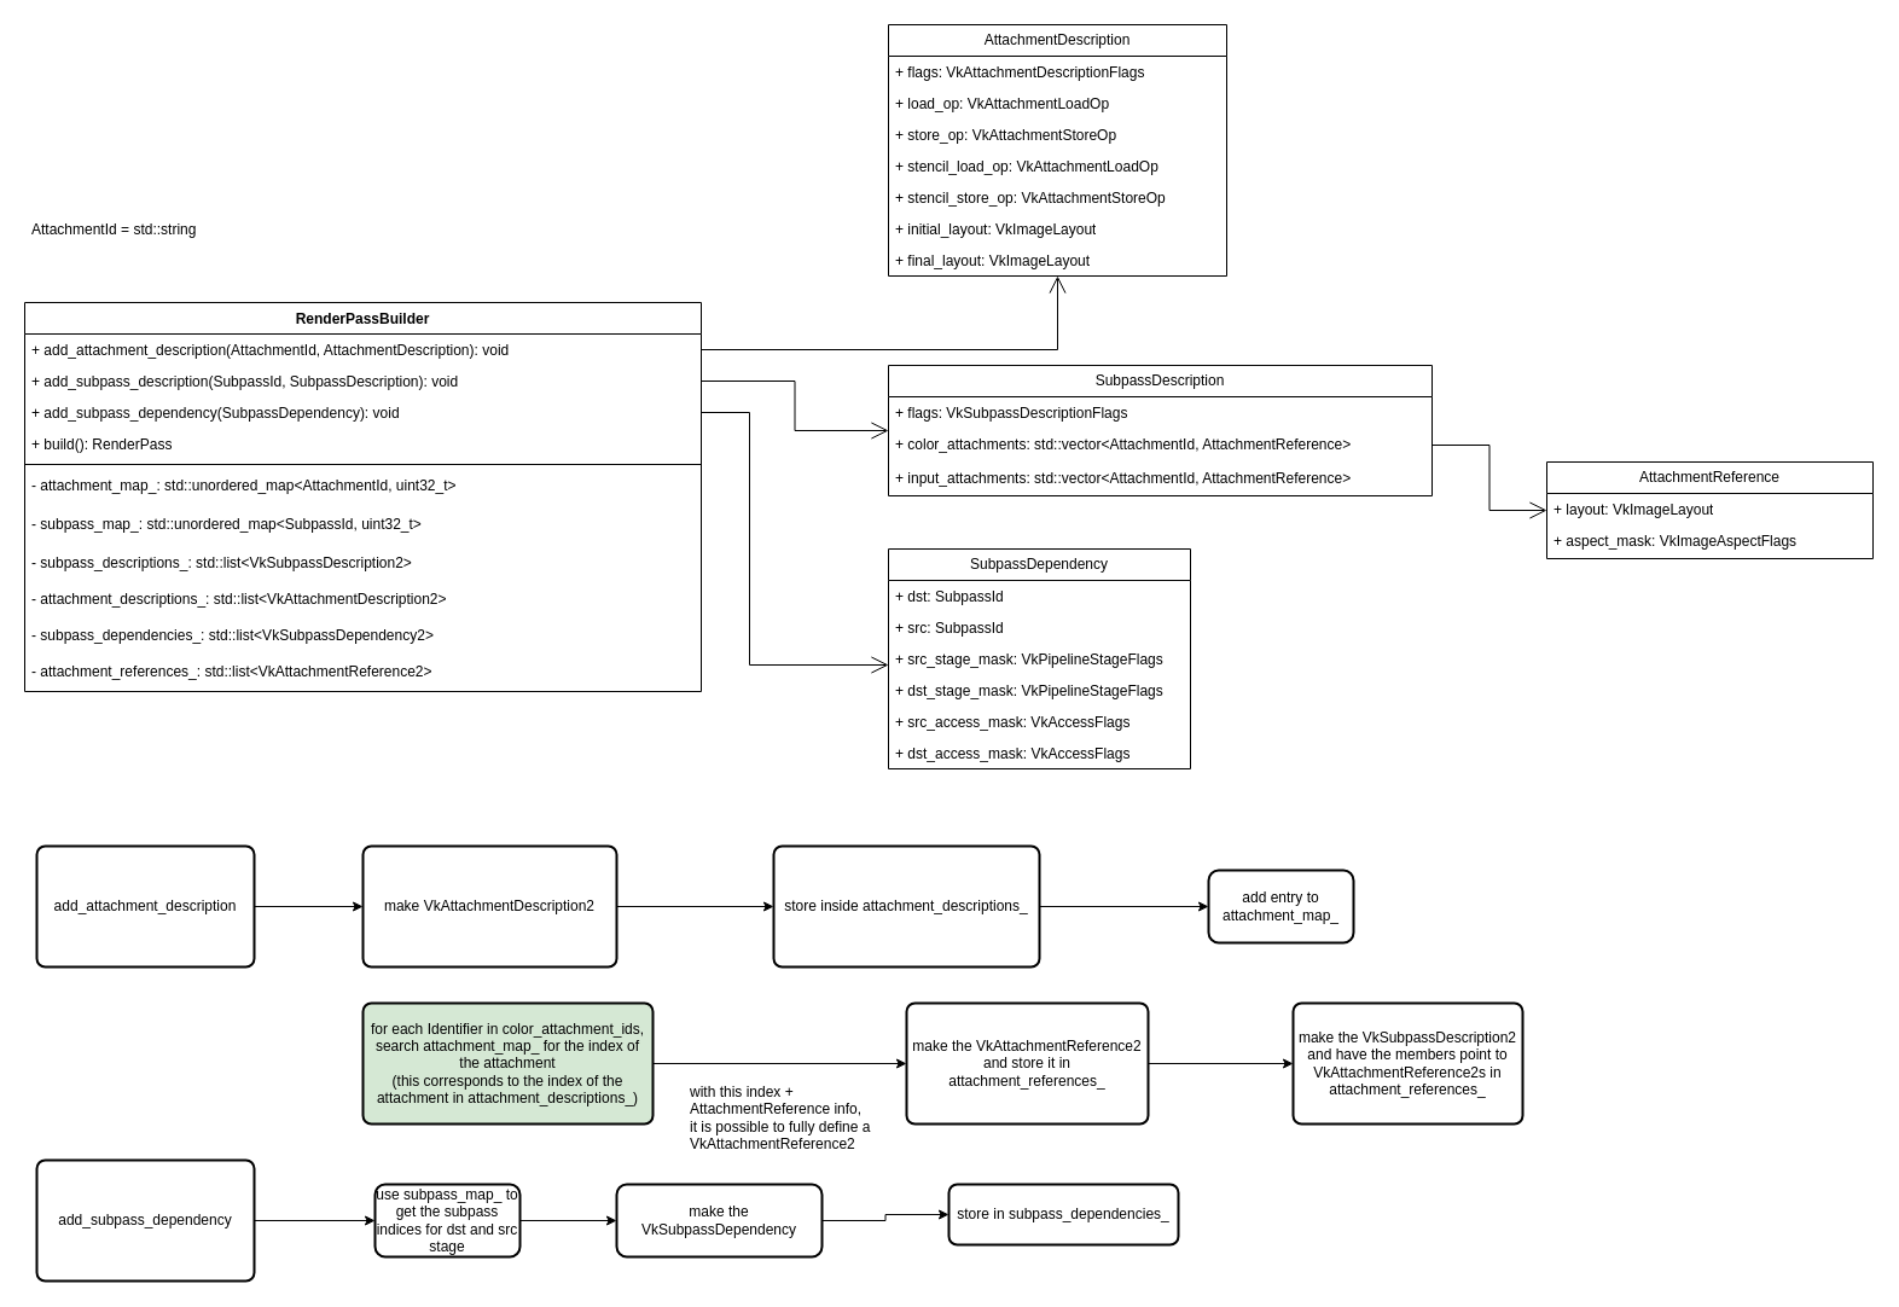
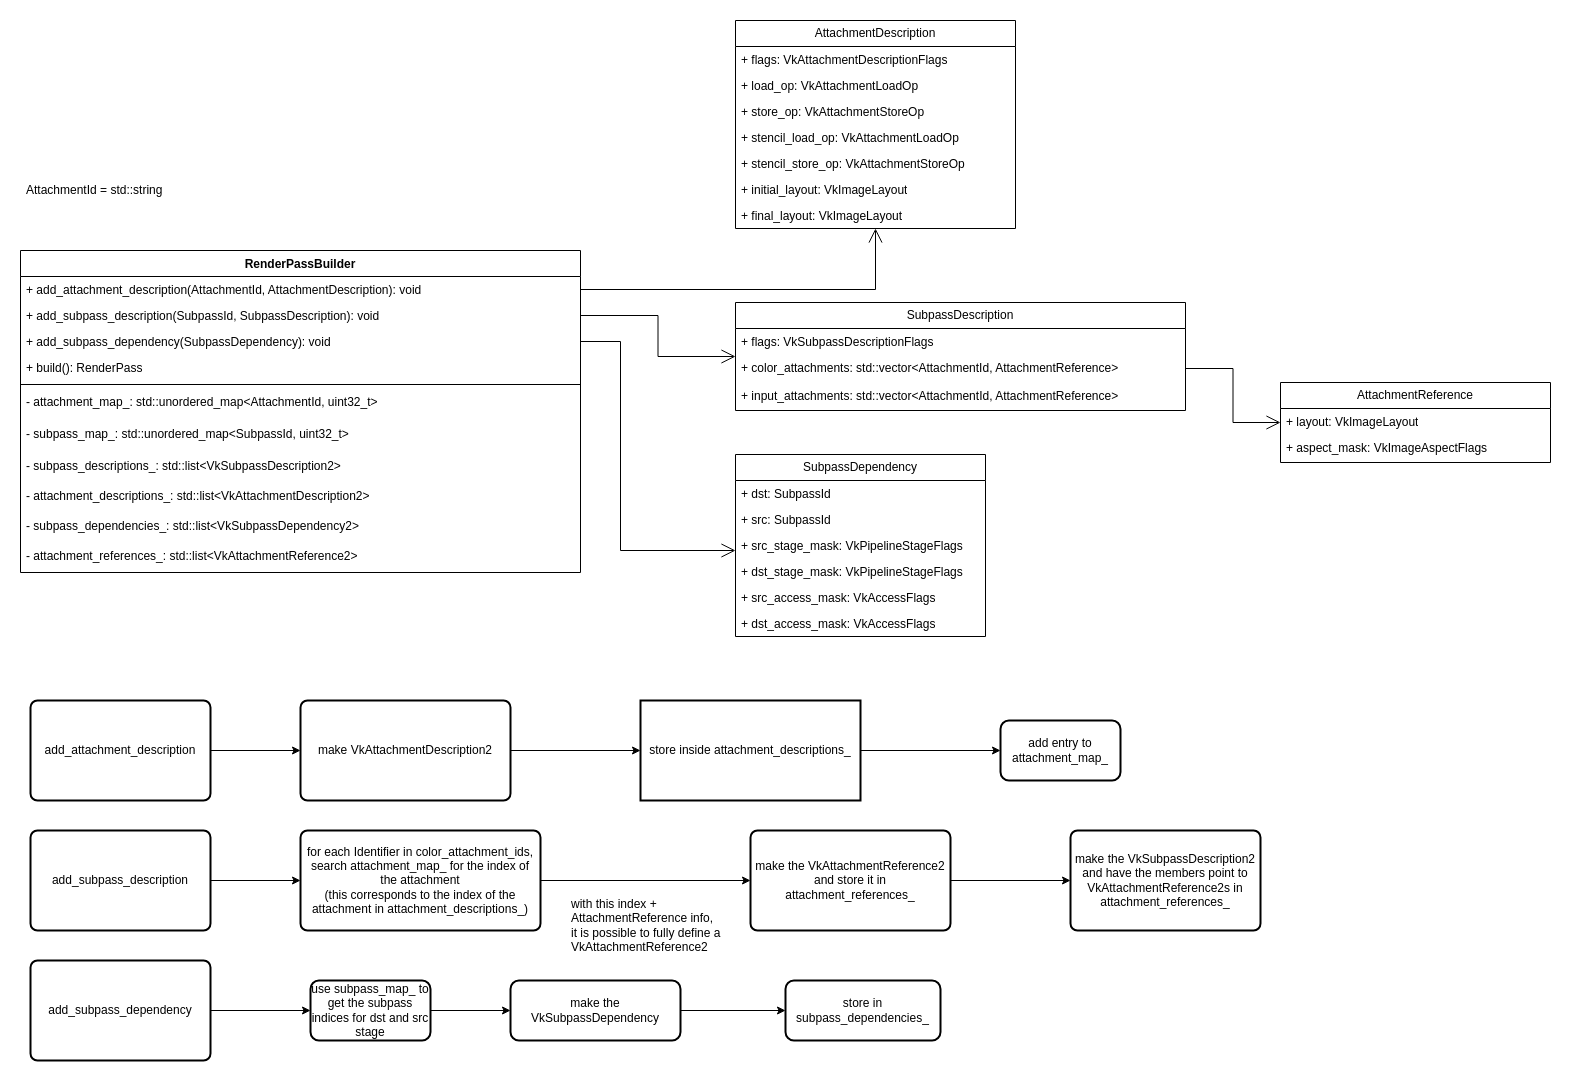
  <mxCell id="0" />
  <mxCell id="1" parent="0" />
  <mxCell id="2" value="RenderPassBuilder" style="swimlane;fontStyle=1;align=center;verticalAlign=top;childLayout=stackLayout;horizontal=1;startSize=26;horizontalStack=0;resizeParent=1;resizeParentMax=0;resizeLast=0;collapsible=1;marginBottom=0;whiteSpace=wrap;html=1;" vertex="1" parent="1"><mxGeometry x="20" y="250" width="560" height="322" as="geometry" /></mxCell>
  <mxCell id="3" value="+ add_attachment_description(AttachmentId, AttachmentDescription): void" style="text;strokeColor=none;fillColor=none;align=left;verticalAlign=top;spacingLeft=4;spacingRight=4;overflow=hidden;rotatable=0;points=[[0,0.5],[1,0.5]];portConstraint=eastwest;whiteSpace=wrap;html=1;" vertex="1" parent="2"><mxGeometry y="26" width="560" height="26" as="geometry" /></mxCell>
  <mxCell id="4" value="+ add_subpass_description(SubpassId, SubpassDescription): void" style="text;strokeColor=none;fillColor=none;align=left;verticalAlign=top;spacingLeft=4;spacingRight=4;overflow=hidden;rotatable=0;points=[[0,0.5],[1,0.5]];portConstraint=eastwest;whiteSpace=wrap;html=1;" vertex="1" parent="2"><mxGeometry y="52" width="560" height="26" as="geometry" /></mxCell>
  <mxCell id="5" value="+ add_subpass_dependency(SubpassDependency): void" style="text;strokeColor=none;fillColor=none;align=left;verticalAlign=top;spacingLeft=4;spacingRight=4;overflow=hidden;rotatable=0;points=[[0,0.5],[1,0.5]];portConstraint=eastwest;whiteSpace=wrap;html=1;" vertex="1" parent="2"><mxGeometry y="78" width="560" height="26" as="geometry" /></mxCell>
  <mxCell id="6" value="+ build(): RenderPass" style="text;strokeColor=none;fillColor=none;align=left;verticalAlign=top;spacingLeft=4;spacingRight=4;overflow=hidden;rotatable=0;points=[[0,0.5],[1,0.5]];portConstraint=eastwest;whiteSpace=wrap;html=1;" vertex="1" parent="2"><mxGeometry y="104" width="560" height="26" as="geometry" /></mxCell>
  <mxCell id="7" value="" style="line;strokeWidth=1;fillColor=none;align=left;verticalAlign=middle;spacingTop=-1;spacingLeft=3;spacingRight=3;rotatable=0;labelPosition=right;points=[];portConstraint=eastwest;strokeColor=inherit;" vertex="1" parent="2"><mxGeometry y="130" width="560" height="8" as="geometry" /></mxCell>
  <mxCell id="8" value="- attachment_map_: std::unordered_map&amp;lt;AttachmentId, uint32_t&amp;gt;" style="text;strokeColor=none;fillColor=none;align=left;verticalAlign=top;spacingLeft=4;spacingRight=4;overflow=hidden;rotatable=0;points=[[0,0.5],[1,0.5]];portConstraint=eastwest;whiteSpace=wrap;html=1;" vertex="1" parent="2"><mxGeometry y="138" width="560" height="32" as="geometry" /></mxCell>
  <mxCell id="9" value="- subpass_map_: std::unordered_map&amp;lt;SubpassId, uint32_t&amp;gt;" style="text;strokeColor=none;fillColor=none;align=left;verticalAlign=top;spacingLeft=4;spacingRight=4;overflow=hidden;rotatable=0;points=[[0,0.5],[1,0.5]];portConstraint=eastwest;whiteSpace=wrap;html=1;" vertex="1" parent="2"><mxGeometry y="170" width="560" height="32" as="geometry" /></mxCell>
  <mxCell id="10" value="- subpass_descriptions_: std::list&amp;lt;VkSubpassDescription2&amp;gt;" style="text;strokeColor=none;fillColor=none;align=left;verticalAlign=top;spacingLeft=4;spacingRight=4;overflow=hidden;rotatable=0;points=[[0,0.5],[1,0.5]];portConstraint=eastwest;whiteSpace=wrap;html=1;" vertex="1" parent="2"><mxGeometry y="202" width="560" height="30" as="geometry" /></mxCell>
  <mxCell id="11" value="- attachment_descriptions_: std::list&amp;lt;VkAttachmentDescription2&amp;gt;" style="text;strokeColor=none;fillColor=none;align=left;verticalAlign=top;spacingLeft=4;spacingRight=4;overflow=hidden;rotatable=0;points=[[0,0.5],[1,0.5]];portConstraint=eastwest;whiteSpace=wrap;html=1;" vertex="1" parent="2"><mxGeometry y="232" width="560" height="30" as="geometry" /></mxCell>
  <mxCell id="12" value="- subpass_dependencies_: std::list&amp;lt;VkSubpassDependency2&amp;gt;" style="text;strokeColor=none;fillColor=none;align=left;verticalAlign=top;spacingLeft=4;spacingRight=4;overflow=hidden;rotatable=0;points=[[0,0.5],[1,0.5]];portConstraint=eastwest;whiteSpace=wrap;html=1;" vertex="1" parent="2"><mxGeometry y="262" width="560" height="30" as="geometry" /></mxCell>
  <mxCell id="13" value="- attachment_references_: std::list&amp;lt;VkAttachmentReference2&amp;gt;" style="text;strokeColor=none;fillColor=none;align=left;verticalAlign=top;spacingLeft=4;spacingRight=4;overflow=hidden;rotatable=0;points=[[0,0.5],[1,0.5]];portConstraint=eastwest;whiteSpace=wrap;html=1;" vertex="1" parent="2"><mxGeometry y="292" width="560" height="30" as="geometry" /></mxCell>
  <mxCell id="14" value="AttachmentDescription" style="swimlane;fontStyle=0;childLayout=stackLayout;horizontal=1;startSize=26;fillColor=none;horizontalStack=0;resizeParent=1;resizeParentMax=0;resizeLast=0;collapsible=1;marginBottom=0;whiteSpace=wrap;html=1;" vertex="1" parent="1"><mxGeometry x="735" y="20" width="280" height="208" as="geometry" /></mxCell>
  <mxCell id="15" value="+ flags: VkAttachmentDescriptionFlags" style="text;strokeColor=none;fillColor=none;align=left;verticalAlign=top;spacingLeft=4;spacingRight=4;overflow=hidden;rotatable=0;points=[[0,0.5],[1,0.5]];portConstraint=eastwest;whiteSpace=wrap;html=1;" vertex="1" parent="14"><mxGeometry y="26" width="280" height="26" as="geometry" /></mxCell>
  <mxCell id="16" value="+ load_op: VkAttachmentLoadOp" style="text;strokeColor=none;fillColor=none;align=left;verticalAlign=top;spacingLeft=4;spacingRight=4;overflow=hidden;rotatable=0;points=[[0,0.5],[1,0.5]];portConstraint=eastwest;whiteSpace=wrap;html=1;" vertex="1" parent="14"><mxGeometry y="52" width="280" height="26" as="geometry" /></mxCell>
  <mxCell id="17" value="+ store_op: VkAttachmentStoreOp" style="text;strokeColor=none;fillColor=none;align=left;verticalAlign=top;spacingLeft=4;spacingRight=4;overflow=hidden;rotatable=0;points=[[0,0.5],[1,0.5]];portConstraint=eastwest;whiteSpace=wrap;html=1;" vertex="1" parent="14"><mxGeometry y="78" width="280" height="26" as="geometry" /></mxCell>
  <mxCell id="18" value="+ stencil_load_op: VkAttachmentLoadOp" style="text;strokeColor=none;fillColor=none;align=left;verticalAlign=top;spacingLeft=4;spacingRight=4;overflow=hidden;rotatable=0;points=[[0,0.5],[1,0.5]];portConstraint=eastwest;whiteSpace=wrap;html=1;" vertex="1" parent="14"><mxGeometry y="104" width="280" height="26" as="geometry" /></mxCell>
  <mxCell id="19" value="+ stencil_store_op: VkAttachmentStoreOp" style="text;strokeColor=none;fillColor=none;align=left;verticalAlign=top;spacingLeft=4;spacingRight=4;overflow=hidden;rotatable=0;points=[[0,0.5],[1,0.5]];portConstraint=eastwest;whiteSpace=wrap;html=1;" vertex="1" parent="14"><mxGeometry y="130" width="280" height="26" as="geometry" /></mxCell>
  <mxCell id="20" value="+ initial_layout: VkImageLayout" style="text;strokeColor=none;fillColor=none;align=left;verticalAlign=top;spacingLeft=4;spacingRight=4;overflow=hidden;rotatable=0;points=[[0,0.5],[1,0.5]];portConstraint=eastwest;whiteSpace=wrap;html=1;" vertex="1" parent="14"><mxGeometry y="156" width="280" height="26" as="geometry" /></mxCell>
  <mxCell id="21" value="+ final_layout: VkImageLayout" style="text;strokeColor=none;fillColor=none;align=left;verticalAlign=top;spacingLeft=4;spacingRight=4;overflow=hidden;rotatable=0;points=[[0,0.5],[1,0.5]];portConstraint=eastwest;whiteSpace=wrap;html=1;" vertex="1" parent="14"><mxGeometry y="182" width="280" height="26" as="geometry" /></mxCell>
  <mxCell id="22" value="" style="endArrow=open;endFill=1;endSize=12;html=1;rounded=0;edgeStyle=orthogonalEdgeStyle;" edge="1" parent="1" source="3" target="14"><mxGeometry width="160" relative="1" as="geometry"><mxPoint x="610" y="340" as="sourcePoint" /><mxPoint x="770" y="340" as="targetPoint" /></mxGeometry></mxCell>
  <mxCell id="23" value="SubpassDescription" style="swimlane;fontStyle=0;childLayout=stackLayout;horizontal=1;startSize=26;fillColor=none;horizontalStack=0;resizeParent=1;resizeParentMax=0;resizeLast=0;collapsible=1;marginBottom=0;whiteSpace=wrap;html=1;" vertex="1" parent="1"><mxGeometry x="735" y="302" width="450" height="108" as="geometry" /></mxCell>
  <mxCell id="24" value="+ flags: VkSubpassDescriptionFlags" style="text;strokeColor=none;fillColor=none;align=left;verticalAlign=top;spacingLeft=4;spacingRight=4;overflow=hidden;rotatable=0;points=[[0,0.5],[1,0.5]];portConstraint=eastwest;whiteSpace=wrap;html=1;" vertex="1" parent="23"><mxGeometry y="26" width="450" height="26" as="geometry" /></mxCell>
  <mxCell id="25" value="+ color_attachments: std::vector&amp;lt;AttachmentId, AttachmentReference&amp;gt;" style="text;strokeColor=none;fillColor=none;align=left;verticalAlign=top;spacingLeft=4;spacingRight=4;overflow=hidden;rotatable=0;points=[[0,0.5],[1,0.5]];portConstraint=eastwest;whiteSpace=wrap;html=1;" vertex="1" parent="23"><mxGeometry y="52" width="450" height="28" as="geometry" /></mxCell>
  <mxCell id="26" value="+ input_attachments: std::vector&amp;lt;AttachmentId, AttachmentReference&amp;gt;" style="text;strokeColor=none;fillColor=none;align=left;verticalAlign=top;spacingLeft=4;spacingRight=4;overflow=hidden;rotatable=0;points=[[0,0.5],[1,0.5]];portConstraint=eastwest;whiteSpace=wrap;html=1;" vertex="1" parent="23"><mxGeometry y="80" width="450" height="28" as="geometry" /></mxCell>
  <mxCell id="27" value="" style="endArrow=open;endFill=1;endSize=12;html=1;rounded=0;edgeStyle=orthogonalEdgeStyle;" edge="1" parent="1" source="4" target="23"><mxGeometry width="160" relative="1" as="geometry"><mxPoint x="750" y="400" as="sourcePoint" /><mxPoint x="910" y="400" as="targetPoint" /></mxGeometry></mxCell>
  <mxCell id="28" value="AttachmentId = std::string" style="text;strokeColor=none;fillColor=none;align=left;verticalAlign=top;spacingLeft=4;spacingRight=4;overflow=hidden;rotatable=0;points=[[0,0.5],[1,0.5]];portConstraint=eastwest;whiteSpace=wrap;html=1;" vertex="1" parent="1"><mxGeometry x="20" y="176" width="210" height="26" as="geometry" /></mxCell>
  <mxCell id="29" style="edgeStyle=orthogonalEdgeStyle;rounded=0;orthogonalLoop=1;jettySize=auto;html=1;exitX=1;exitY=0.5;exitDx=0;exitDy=0;" edge="1" parent="1" source="30" target="32"><mxGeometry relative="1" as="geometry"><mxPoint x="330" y="750" as="targetPoint" /></mxGeometry></mxCell>
  <mxCell id="30" value="add_attachment_description" style="rounded=1;whiteSpace=wrap;html=1;absoluteArcSize=1;arcSize=14;strokeWidth=2;" vertex="1" parent="1"><mxGeometry x="30" y="700" width="180" height="100" as="geometry" /></mxCell>
  <mxCell id="31" style="edgeStyle=orthogonalEdgeStyle;rounded=0;orthogonalLoop=1;jettySize=auto;html=1;" edge="1" parent="1" source="32" target="34"><mxGeometry relative="1" as="geometry"><mxPoint x="690" y="750" as="targetPoint" /></mxGeometry></mxCell>
  <mxCell id="32" value="make VkAttachmentDescription2" style="rounded=1;whiteSpace=wrap;html=1;absoluteArcSize=1;arcSize=14;strokeWidth=2;" vertex="1" parent="1"><mxGeometry x="300" y="700" width="210" height="100" as="geometry" /></mxCell>
  <mxCell id="33" value="" style="edgeStyle=orthogonalEdgeStyle;rounded=0;orthogonalLoop=1;jettySize=auto;html=1;" edge="1" parent="1" source="34" target="47"><mxGeometry relative="1" as="geometry" /></mxCell>
- <mxCell id="34" value="store inside attachment_descriptions_" style="rounded=1;whiteSpace=wrap;html=1;absoluteArcSize=1;arcSize=14;strokeWidth=2;" vertex="1" parent="1"><mxGeometry x="640" y="700" width="220" height="100" as="geometry" /></mxCell>
+ <mxCell id="34" value="store inside attachment_descriptions_" style="whiteSpace=wrap;html=1;absoluteArcSize=1;arcSize=14;strokeWidth=2;rounded=0;" vertex="1" parent="1"><mxGeometry x="640" y="700" width="220" height="100" as="geometry" /></mxCell>
+ <mxCell id="35" style="edgeStyle=orthogonalEdgeStyle;rounded=0;orthogonalLoop=1;jettySize=auto;html=1;" edge="1" parent="1" source="36" target="38"><mxGeometry relative="1" as="geometry"><mxPoint x="310" y="890" as="targetPoint" /></mxGeometry></mxCell>
+ <mxCell id="36" value="add_subpass_description" style="rounded=1;whiteSpace=wrap;html=1;absoluteArcSize=1;arcSize=14;strokeWidth=2;" vertex="1" parent="1"><mxGeometry x="30" y="830" width="180" height="100" as="geometry" /></mxCell>
  <mxCell id="37" style="edgeStyle=orthogonalEdgeStyle;rounded=0;orthogonalLoop=1;jettySize=auto;html=1;" edge="1" parent="1" source="38" target="44"><mxGeometry relative="1" as="geometry"><mxPoint x="660" y="880" as="targetPoint" /></mxGeometry></mxCell>
- <mxCell id="38" value="for each Identifier in color_attachment_ids, search attachment_map_ for the index of&lt;div&gt;the attachment&lt;/div&gt;&lt;div&gt;(this corresponds to the index of the attachment in attachment_descriptions_)&lt;/div&gt;" style="rounded=1;whiteSpace=wrap;html=1;absoluteArcSize=1;arcSize=14;strokeWidth=2;fillColor=#d5e8d4;" vertex="1" parent="1"><mxGeometry x="300" y="830" width="240" height="100" as="geometry" /></mxCell>
+ <mxCell id="38" value="for each Identifier in color_attachment_ids, search attachment_map_ for the index of&lt;div&gt;the attachment&lt;/div&gt;&lt;div&gt;(this corresponds to the index of the attachment in attachment_descriptions_)&lt;/div&gt;" style="rounded=1;whiteSpace=wrap;html=1;absoluteArcSize=1;arcSize=14;strokeWidth=2;" vertex="1" parent="1"><mxGeometry x="300" y="830" width="240" height="100" as="geometry" /></mxCell>
  <mxCell id="39" value="" style="endArrow=open;endFill=1;endSize=12;html=1;rounded=0;edgeStyle=orthogonalEdgeStyle;" edge="1" parent="1" source="25" target="40"><mxGeometry width="160" relative="1" as="geometry"><mxPoint x="1090" y="520" as="sourcePoint" /><mxPoint x="1270" y="420" as="targetPoint" /></mxGeometry></mxCell>
  <mxCell id="40" value="AttachmentReference" style="swimlane;fontStyle=0;childLayout=stackLayout;horizontal=1;startSize=26;fillColor=none;horizontalStack=0;resizeParent=1;resizeParentMax=0;resizeLast=0;collapsible=1;marginBottom=0;whiteSpace=wrap;html=1;" vertex="1" parent="1"><mxGeometry x="1280" y="382" width="270" height="80" as="geometry" /></mxCell>
  <mxCell id="41" value="+ layout: VkImageLayout" style="text;strokeColor=none;fillColor=none;align=left;verticalAlign=top;spacingLeft=4;spacingRight=4;overflow=hidden;rotatable=0;points=[[0,0.5],[1,0.5]];portConstraint=eastwest;whiteSpace=wrap;html=1;" vertex="1" parent="40"><mxGeometry y="26" width="270" height="26" as="geometry" /></mxCell>
  <mxCell id="42" value="+ aspect_mask: VkImageAspectFlags" style="text;strokeColor=none;fillColor=none;align=left;verticalAlign=top;spacingLeft=4;spacingRight=4;overflow=hidden;rotatable=0;points=[[0,0.5],[1,0.5]];portConstraint=eastwest;whiteSpace=wrap;html=1;" vertex="1" parent="40"><mxGeometry y="52" width="270" height="28" as="geometry" /></mxCell>
  <mxCell id="43" style="edgeStyle=orthogonalEdgeStyle;rounded=0;orthogonalLoop=1;jettySize=auto;html=1;" edge="1" parent="1" source="44" target="46"><mxGeometry relative="1" as="geometry"><mxPoint x="1040" y="880" as="targetPoint" /></mxGeometry></mxCell>
  <mxCell id="44" value="make the VkAttachmentReference2&lt;div&gt;and store it in attachment_references_&lt;/div&gt;" style="rounded=1;whiteSpace=wrap;html=1;absoluteArcSize=1;arcSize=14;strokeWidth=2;" vertex="1" parent="1"><mxGeometry x="750" y="830" width="200" height="100" as="geometry" /></mxCell>
  <mxCell id="45" value="&lt;span style=&quot;text-align: center;&quot;&gt;with this index + AttachmentReference info,&lt;/span&gt;&lt;div&gt;&lt;span style=&quot;text-align: center;&quot;&gt;it is possible to fully define a VkAttachmentReference2&lt;/span&gt;&lt;/div&gt;" style="text;strokeColor=none;fillColor=none;align=left;verticalAlign=top;spacingLeft=4;spacingRight=4;overflow=hidden;rotatable=0;points=[[0,0.5],[1,0.5]];portConstraint=eastwest;whiteSpace=wrap;html=1;" vertex="1" parent="1"><mxGeometry x="565" y="890" width="170" height="80" as="geometry" /></mxCell>
  <mxCell id="46" value="make the VkSubpassDescription2&lt;div&gt;and have the members point to VkAttachmentReference2s in attachment_references_&lt;/div&gt;" style="rounded=1;whiteSpace=wrap;html=1;absoluteArcSize=1;arcSize=14;strokeWidth=2;" vertex="1" parent="1"><mxGeometry x="1070" y="830" width="190" height="100" as="geometry" /></mxCell>
  <mxCell id="47" value="add entry to attachment_map_" style="whiteSpace=wrap;html=1;rounded=1;arcSize=14;strokeWidth=2;" vertex="1" parent="1"><mxGeometry x="1000" y="720" width="120" height="60" as="geometry" /></mxCell>
  <mxCell id="48" value="" style="endArrow=open;endFill=1;endSize=12;html=1;rounded=0;edgeStyle=orthogonalEdgeStyle;" edge="1" parent="1" source="5" target="49"><mxGeometry width="160" relative="1" as="geometry"><mxPoint x="670" y="540" as="sourcePoint" /><mxPoint x="930" y="550" as="targetPoint" /><Array as="points"><mxPoint x="620" y="341" /><mxPoint x="620" y="550" /></Array></mxGeometry></mxCell>
  <mxCell id="49" value="SubpassDependency" style="swimlane;fontStyle=0;childLayout=stackLayout;horizontal=1;startSize=26;fillColor=none;horizontalStack=0;resizeParent=1;resizeParentMax=0;resizeLast=0;collapsible=1;marginBottom=0;whiteSpace=wrap;html=1;" vertex="1" parent="1"><mxGeometry x="735" y="454" width="250" height="182" as="geometry" /></mxCell>
  <mxCell id="50" value="+ dst: SubpassId" style="text;strokeColor=none;fillColor=none;align=left;verticalAlign=top;spacingLeft=4;spacingRight=4;overflow=hidden;rotatable=0;points=[[0,0.5],[1,0.5]];portConstraint=eastwest;whiteSpace=wrap;html=1;" vertex="1" parent="49"><mxGeometry y="26" width="250" height="26" as="geometry" /></mxCell>
  <mxCell id="51" value="+ src: SubpassId" style="text;strokeColor=none;fillColor=none;align=left;verticalAlign=top;spacingLeft=4;spacingRight=4;overflow=hidden;rotatable=0;points=[[0,0.5],[1,0.5]];portConstraint=eastwest;whiteSpace=wrap;html=1;" vertex="1" parent="49"><mxGeometry y="52" width="250" height="26" as="geometry" /></mxCell>
  <mxCell id="52" value="+ src_stage_mask: VkPipelineStageFlags" style="text;strokeColor=none;fillColor=none;align=left;verticalAlign=top;spacingLeft=4;spacingRight=4;overflow=hidden;rotatable=0;points=[[0,0.5],[1,0.5]];portConstraint=eastwest;whiteSpace=wrap;html=1;" vertex="1" parent="49"><mxGeometry y="78" width="250" height="26" as="geometry" /></mxCell>
  <mxCell id="53" value="+ dst_stage_mask: VkPipelineStageFlags" style="text;strokeColor=none;fillColor=none;align=left;verticalAlign=top;spacingLeft=4;spacingRight=4;overflow=hidden;rotatable=0;points=[[0,0.5],[1,0.5]];portConstraint=eastwest;whiteSpace=wrap;html=1;" vertex="1" parent="49"><mxGeometry y="104" width="250" height="26" as="geometry" /></mxCell>
  <mxCell id="54" value="+ src_access_mask: VkAccessFlags" style="text;strokeColor=none;fillColor=none;align=left;verticalAlign=top;spacingLeft=4;spacingRight=4;overflow=hidden;rotatable=0;points=[[0,0.5],[1,0.5]];portConstraint=eastwest;whiteSpace=wrap;html=1;" vertex="1" parent="49"><mxGeometry y="130" width="250" height="26" as="geometry" /></mxCell>
  <mxCell id="55" value="+ dst_access_mask: VkAccessFlags" style="text;strokeColor=none;fillColor=none;align=left;verticalAlign=top;spacingLeft=4;spacingRight=4;overflow=hidden;rotatable=0;points=[[0,0.5],[1,0.5]];portConstraint=eastwest;whiteSpace=wrap;html=1;" vertex="1" parent="49"><mxGeometry y="156" width="250" height="26" as="geometry" /></mxCell>
  <mxCell id="56" value="" style="edgeStyle=orthogonalEdgeStyle;rounded=0;orthogonalLoop=1;jettySize=auto;html=1;" edge="1" parent="1" source="57" target="59"><mxGeometry relative="1" as="geometry" /></mxCell>
  <mxCell id="57" value="add_subpass_dependency" style="rounded=1;whiteSpace=wrap;html=1;absoluteArcSize=1;arcSize=14;strokeWidth=2;" vertex="1" parent="1"><mxGeometry x="30" y="960" width="180" height="100" as="geometry" /></mxCell>
  <mxCell id="58" value="" style="edgeStyle=orthogonalEdgeStyle;rounded=0;orthogonalLoop=1;jettySize=auto;html=1;" edge="1" parent="1" source="59" target="61"><mxGeometry relative="1" as="geometry" /></mxCell>
  <mxCell id="59" value="use subpass_map_ to get the subpass indices for dst and src stage" style="whiteSpace=wrap;html=1;rounded=1;arcSize=14;strokeWidth=2;" vertex="1" parent="1"><mxGeometry x="310" y="980" width="120" height="60" as="geometry" /></mxCell>
  <mxCell id="60" value="" style="edgeStyle=orthogonalEdgeStyle;rounded=0;orthogonalLoop=1;jettySize=auto;html=1;" edge="1" parent="1" source="61" target="62"><mxGeometry relative="1" as="geometry" /></mxCell>
  <mxCell id="61" value="make the VkSubpassDependency" style="whiteSpace=wrap;html=1;rounded=1;arcSize=14;strokeWidth=2;" vertex="1" parent="1"><mxGeometry x="510" y="980" width="170" height="60" as="geometry" /></mxCell>
- <mxCell id="62" value="store in subpass_dependencies_" style="whiteSpace=wrap;html=1;rounded=1;arcSize=14;strokeWidth=2;" vertex="1" parent="1"><mxGeometry x="785" y="980" width="190" height="50" as="geometry" /></mxCell>
+ <mxCell id="62" value="store in subpass_dependencies_" style="whiteSpace=wrap;html=1;rounded=1;arcSize=14;strokeWidth=2;" vertex="1" parent="1"><mxGeometry x="785" y="980" width="155" height="60" as="geometry" /></mxCell>
